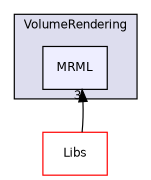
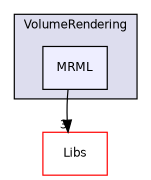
  digraph {
    compound=true
    node [fontname=Helvetica fontsize=10 shape=box]
    n1 [fillcolor="#eeeeff" label=MRML pencolor=black style=filled]
    n2 [color=red label=Libs]
    subgraph cluster_1 {
      bgcolor="#ddddee"
      fontname=Helvetica
      fontsize=10
      label=VolumeRendering
      pencolor=black
      n1
    }
-   n2 -> n1 [headlabel=3 labeldistance=1.5 labelfontname=Helvetica labelfontsize=10]
+   n1 -> n2 [headlabel=3 labeldistance=1.5 labelfontname=Helvetica labelfontsize=10]
  }
